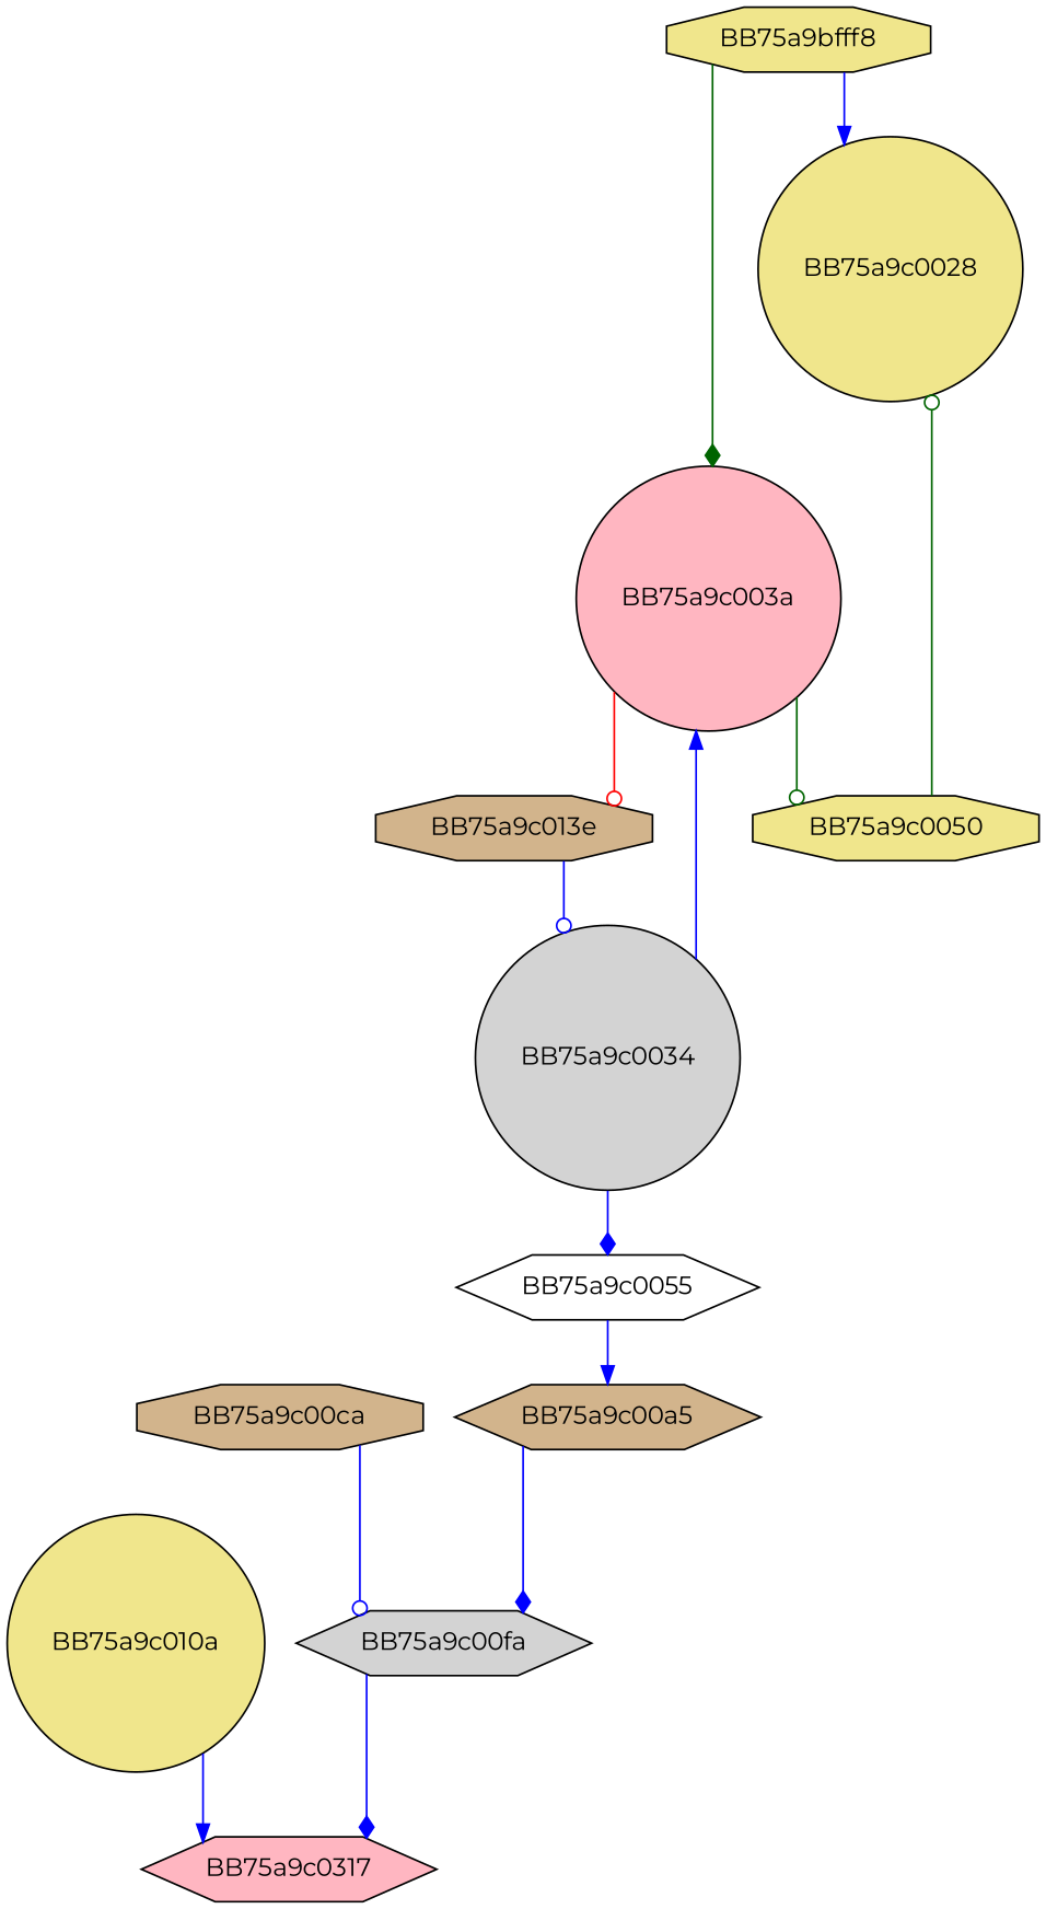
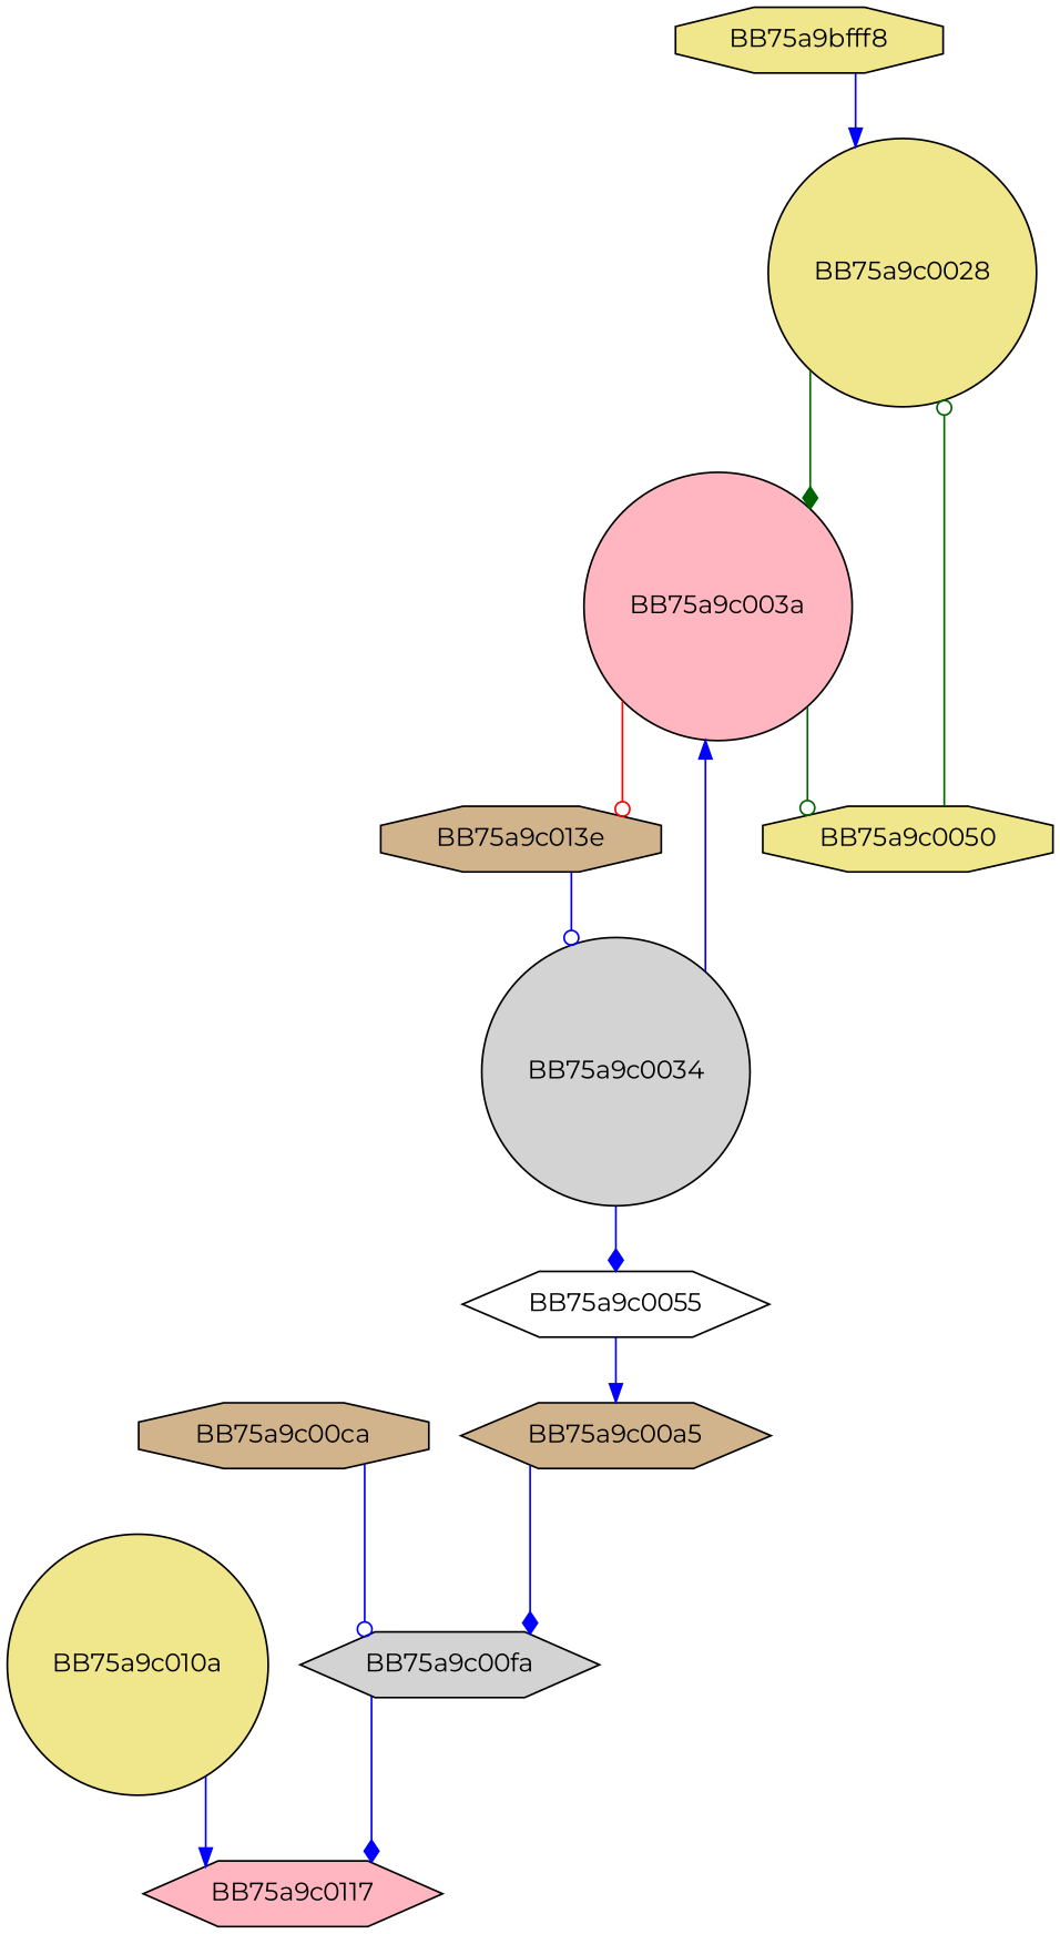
  digraph {
    fontname=Montserrat
    splines=ortho
    node [fillcolor=khaki fontname=Montserrat shape=circle style=filled]
    edge [arrowhead=odot color=blue fontname=Montserrat]
    BB75a9c0028
    BB75a9bfff8 [shape=octagon]
    BB75a9c003a [fillcolor=lightpink]
    BB75a9c013e [fillcolor=tan shape=octagon]
    BB75a9c0050 [shape=octagon]
    BB75a9c0034 [fillcolor=lightgrey]
    BB75a9c0055 [fillcolor=white shape=hexagon]
    BB75a9c00a5 [fillcolor=tan shape=hexagon]
    BB75a9c00ca [fillcolor=tan shape=octagon]
    BB75a9c00fa [fillcolor=lightgrey shape=hexagon]
-   BB75a9c0117 [fillcolor=lightpink shape=hexagon label=BB75a9c0317]
+   BB75a9c0117 [fillcolor=lightpink shape=hexagon]
    BB75a9c010a
-   BB75a9bfff8 -> BB75a9c003a [arrowhead=diamond color=darkgreen]
+   BB75a9c0028 -> BB75a9c003a [arrowhead=diamond color=darkgreen]
    BB75a9bfff8 -> BB75a9c0028 [arrowhead=normal]
    BB75a9c003a -> BB75a9c013e [color=red]
    BB75a9c003a -> BB75a9c0050 [color=darkgreen]
    BB75a9c013e -> BB75a9c0034
    BB75a9c0050 -> BB75a9c0028 [color=darkgreen]
    BB75a9c0034 -> BB75a9c003a [arrowhead=normal]
    BB75a9c0034 -> BB75a9c0055 [arrowhead=diamond]
    BB75a9c0055 -> BB75a9c00a5 [arrowhead=normal]
    BB75a9c00a5 -> BB75a9c00fa [arrowhead=diamond]
    BB75a9c00ca -> BB75a9c00fa
    BB75a9c00fa -> BB75a9c0117 [arrowhead=diamond]
    BB75a9c010a -> BB75a9c0117 [arrowhead=normal]
  }
